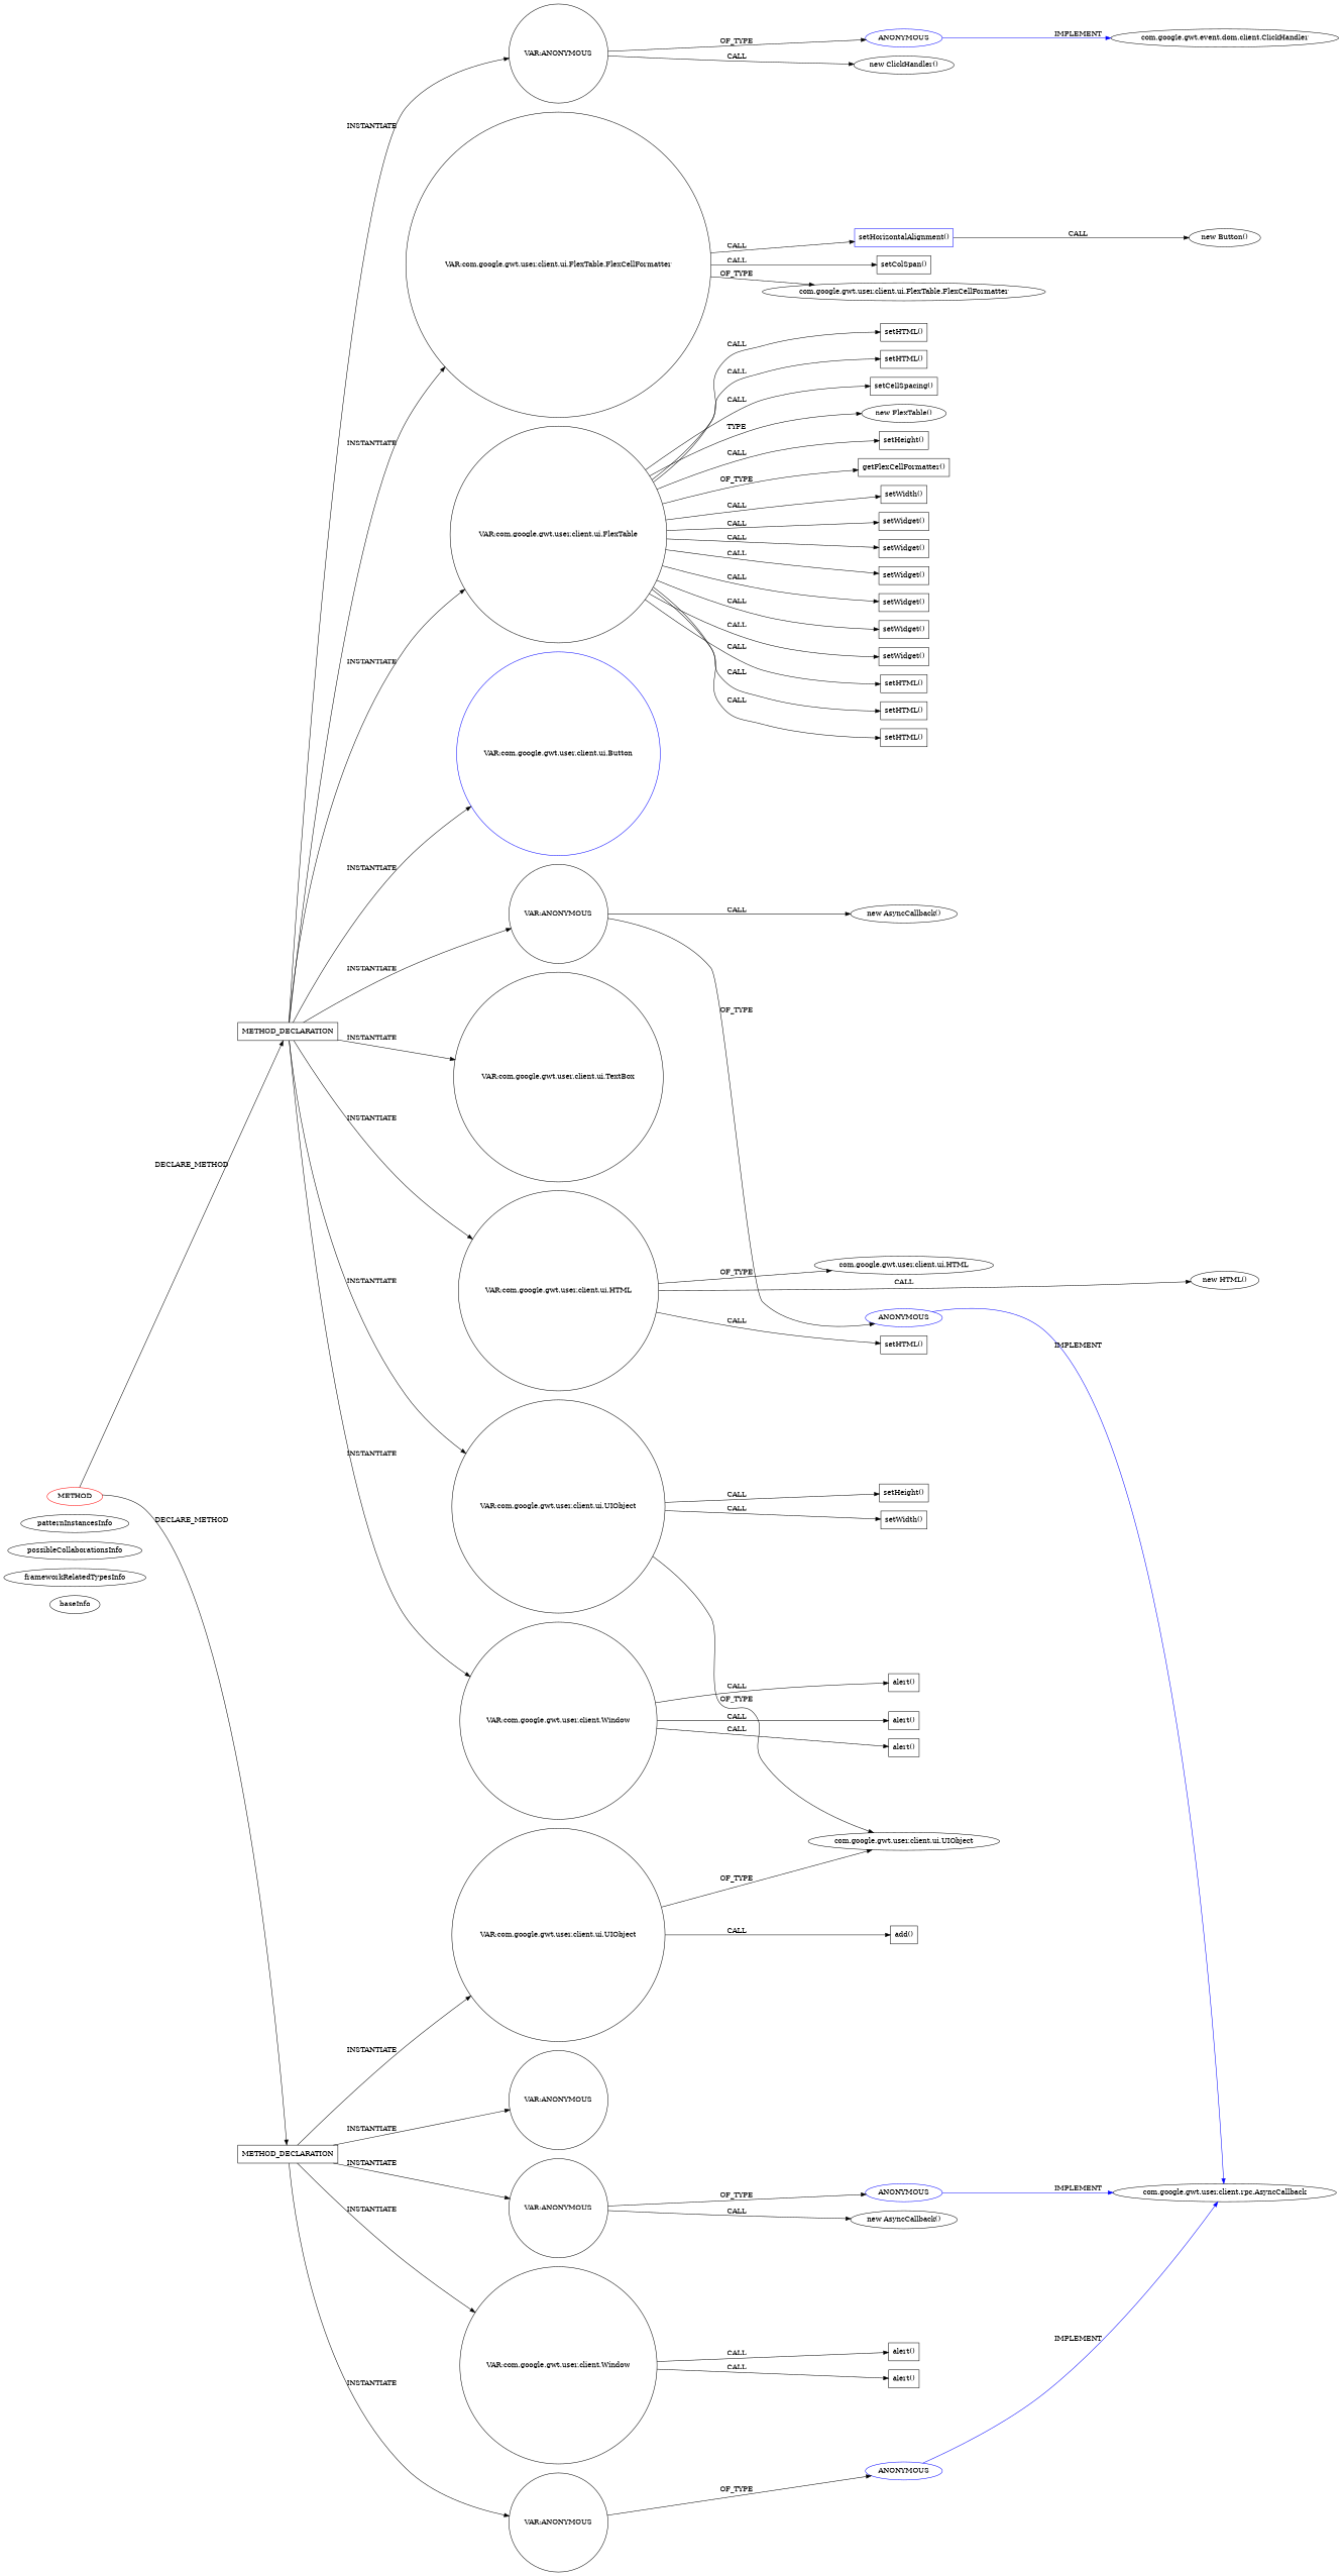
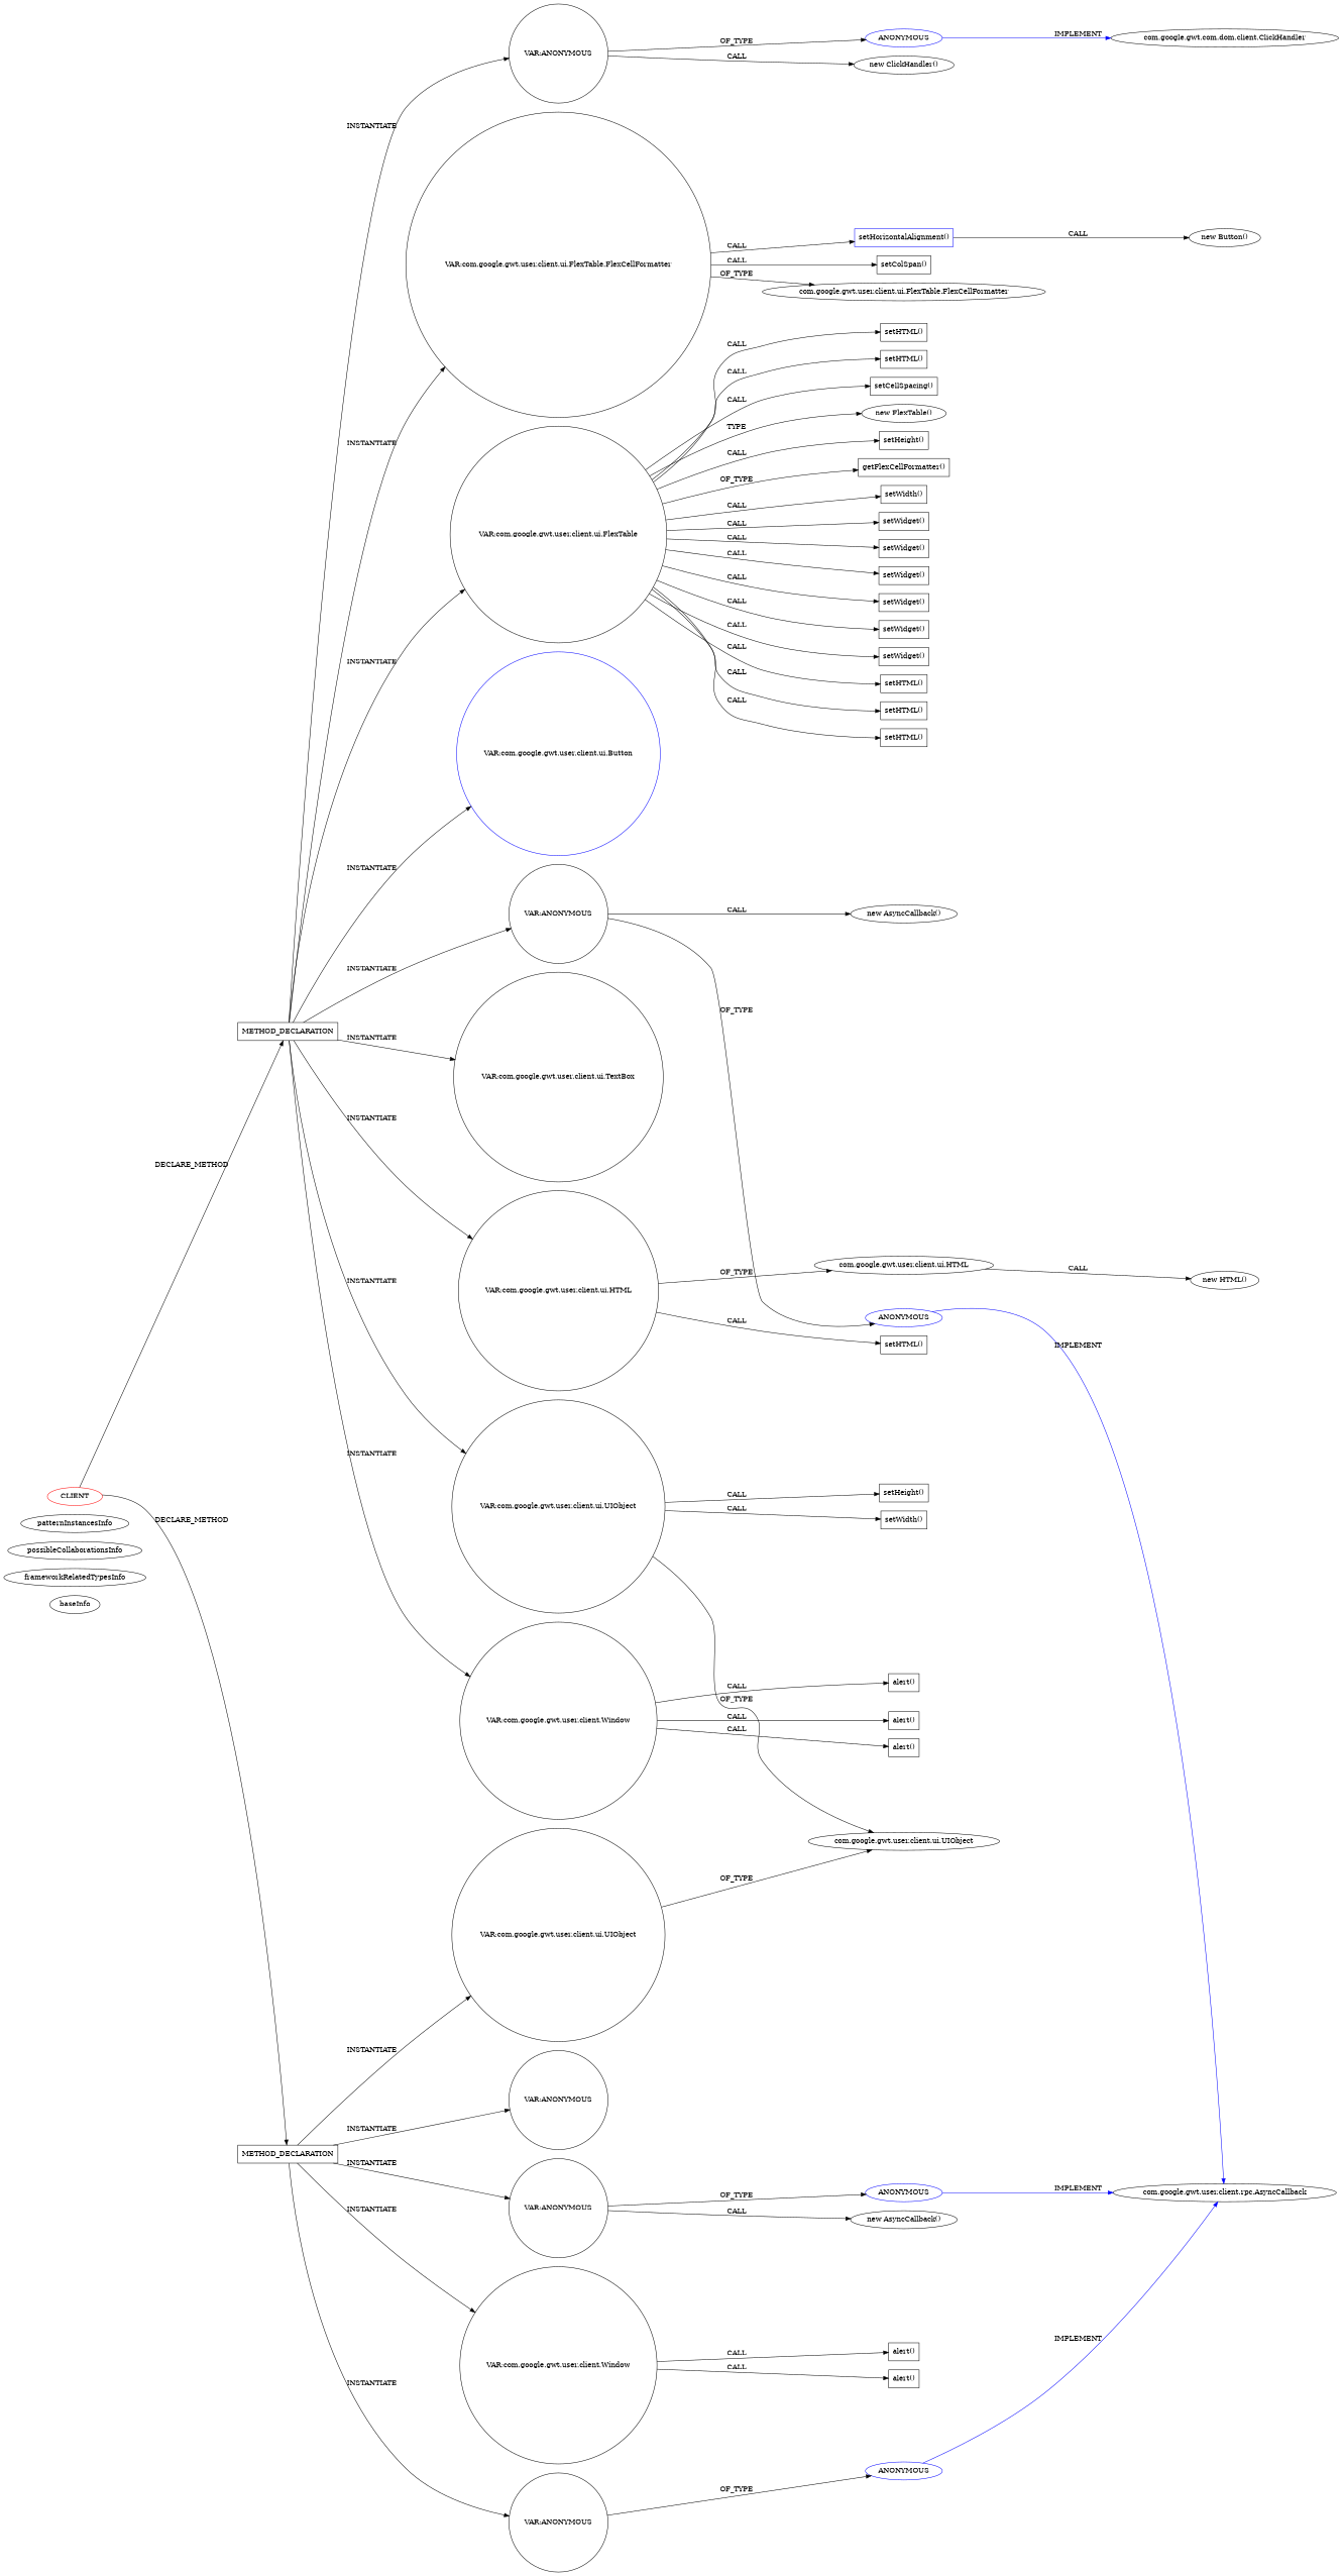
  digraph {
    rankdir=LR
    node [isFrameworkType=false vertexType=INSIDE_CALL shape=box]
    baseInfo [category=pattern graphId=1104 isAnonymous=false possibleRelation=false isFrameworkType="" vertexType="" shape=""]
    frameworkRelatedTypesInfo [isFrameworkType="" vertexType="" shape=""]
    possibleCollaborationsInfo [isFrameworkType="" vertexType="" shape=""]
    patternInstancesInfo [0="MainMain-ChatCafeine~/MainMain-ChatCafeine/ChatCafeine-master/ChatCafeine/src/sources/client/vue/administration/AdminPanel.java~AdminPanel~204" 1="MainMain-ChatCafeine~/MainMain-ChatCafeine/ChatCafeine-master/ChatCafeine/src/sources/client/vue/accueil/AccueilPanel.java~AccueilPanel~198" isFrameworkType="" vertexType="" shape=""]
    n5 [label="new FlexTable()" vertexType=CONSTRUCTOR_CALL shape=""]
    n6 [label="VAR:com.google.gwt.user.client.ui.FlexTable" shape=circle vertexType=VARIABLE_EXPRESION]
    n7 [label="setHeight()"]
    n8 [label="getFlexCellFormatter()"]
    n9 [label="setWidth()"]
    n10 [label="setWidget()"]
    n11 [label="setWidget()"]
    n12 [label="setWidget()"]
    n13 [label="setWidget()"]
    n14 [label="setWidget()"]
    n15 [label="setWidget()"]
    n16 [label="setHTML()"]
    n17 [label="setHTML()"]
    n18 [label="setHTML()"]
    n19 [label="setHTML()"]
    n20 [label="setHTML()"]
    n21 [label="setCellSpacing()"]
    n22 [label=METHOD_DECLARATION vertexType=CLIENT_METHOD_DECLARATION]
    n23 [label="VAR:com.google.gwt.user.client.ui.UIObject" shape=circle vertexType=VARIABLE_EXPRESION]
    n24 [label="VAR:com.google.gwt.user.client.ui.HTML" shape=circle vertexType=VARIABLE_EXPRESION]
    n25 [label="VAR:com.google.gwt.user.client.Window" shape=circle vertexType=VARIABLE_EXPRESION]
    n26 [label="VAR:ANONYMOUS" shape=circle vertexType=VARIABLE_EXPRESION]
    n27 [label="VAR:ANONYMOUS" shape=circle vertexType=VARIABLE_EXPRESION]
    n28 [label="VAR:com.google.gwt.user.client.ui.FlexTable.FlexCellFormatter" shape=circle vertexType=VARIABLE_EXPRESION]
    n29 [color=blue label="VAR:com.google.gwt.user.client.ui.Button" shape=circle vertexType=VARIABLE_EXPRESION]
    n30 [label="VAR:com.google.gwt.user.client.ui.TextBox" shape=circle vertexType=VARIABLE_EXPRESION]
    n31 [label="com.google.gwt.user.client.ui.UIObject" vertexType=FRAMEWORK_CLASS_TYPE shape=""]
    n32 [label="setHeight()"]
    n33 [label="setWidth()"]
    n34 [label="new HTML()" vertexType=CONSTRUCTOR_CALL shape=""]
    n35 [label="setHTML()"]
    n36 [label="com.google.gwt.user.client.ui.HTML" vertexType=FRAMEWORK_CLASS_TYPE shape=""]
    n37 [label="alert()"]
    n38 [label="alert()"]
    n39 [label="alert()"]
    n40 [color=blue label=ANONYMOUS vertexType=REFERENCE_ANONYMOUS_DECLARATION shape=""]
    n41 [label="new ClickHandler()" vertexType=CONSTRUCTOR_CALL shape=""]
    n42 [color=blue label=ANONYMOUS vertexType=REFERENCE_ANONYMOUS_DECLARATION shape=""]
    n43 [label="new AsyncCallback()" vertexType=CONSTRUCTOR_CALL shape=""]
    n44 [label="com.google.gwt.user.client.ui.FlexTable.FlexCellFormatter" vertexType=FRAMEWORK_CLASS_TYPE shape=""]
    n45 [color=blue label="setHorizontalAlignment()"]
    n46 [label="setColSpan()"]
-   n47 [color=red label=METHOD vertexType=ROOT_CLIENT_CLASS_DECLARATION shape=""]
+   n47 [color=red label=CLIENT vertexType=ROOT_CLIENT_CLASS_DECLARATION shape=""]
    n48 [label=METHOD_DECLARATION vertexType=CLIENT_METHOD_DECLARATION]
    n49 [label="VAR:com.google.gwt.user.client.ui.UIObject" shape=circle vertexType=VARIABLE_EXPRESION]
    n50 [label="VAR:ANONYMOUS" shape=circle vertexType=VARIABLE_EXPRESION]
    n51 [label="VAR:com.google.gwt.user.client.Window" shape=circle vertexType=VARIABLE_EXPRESION]
    n52 [label="VAR:ANONYMOUS" shape=circle vertexType=VARIABLE_EXPRESION]
    n53 [label="VAR:ANONYMOUS" shape=circle vertexType=VARIABLE_EXPRESION]
-   n54 [label="com.google.gwt.event.dom.client.ClickHandler" vertexType=FRAMEWORK_INTERFACE_TYPE shape=""]
+   n54 [label="com.google.gwt.com.dom.client.ClickHandler" vertexType=FRAMEWORK_INTERFACE_TYPE shape=""]
    n55 [label="com.google.gwt.user.client.rpc.AsyncCallback" vertexType=FRAMEWORK_INTERFACE_TYPE shape=""]
    n56 [label="new Button()" vertexType=CONSTRUCTOR_CALL shape=""]
-   n57 [label="add()"]
    n58 [color=blue label=ANONYMOUS vertexType=REFERENCE_ANONYMOUS_DECLARATION shape=""]
    n59 [color=blue label=ANONYMOUS vertexType=REFERENCE_ANONYMOUS_DECLARATION shape=""]
    n60 [label="new AsyncCallback()" vertexType=CONSTRUCTOR_CALL shape=""]
    n61 [label="alert()"]
    n62 [label="alert()"]
    n6 -> n5 [label=TYPE]
    n6 -> n7 [label=CALL]
    n6 -> n8 [label=OF_TYPE]
    n6 -> n9 [label=CALL]
    n6 -> n10 [label=CALL]
    n6 -> n11 [label=CALL]
    n6 -> n12 [label=CALL]
    n6 -> n13 [label=CALL]
    n6 -> n14 [label=CALL]
    n6 -> n15 [label=CALL]
    n6 -> n16 [label=CALL]
    n6 -> n17 [label=CALL]
    n6 -> n18 [label=CALL]
    n6 -> n19 [label=CALL]
    n6 -> n20 [label=CALL]
    n6 -> n21 [label=CALL]
    n22 -> n6 [label=INSTANTIATE]
    n22 -> n23 [label=INSTANTIATE]
    n22 -> n24 [label=INSTANTIATE]
    n22 -> n25 [label=INSTANTIATE]
    n22 -> n26 [label=INSTANTIATE]
    n22 -> n27 [label=INSTANTIATE]
    n22 -> n28 [label=INSTANTIATE]
    n22 -> n29 [label=INSTANTIATE]
    n22 -> n30 [label=INSTANTIATE]
    n23 -> n31 [label=OF_TYPE]
    n23 -> n32 [label=CALL]
    n23 -> n33 [label=CALL]
-   n24 -> n34 [label=CALL]
+   n36 -> n34 [label=CALL]
    n24 -> n35 [label=CALL]
    n24 -> n36 [label=OF_TYPE]
    n25 -> n37 [label=CALL]
    n25 -> n38 [label=CALL]
    n25 -> n39 [label=CALL]
    n26 -> n40 [label=OF_TYPE]
    n26 -> n41 [label=CALL]
    n27 -> n42 [label=OF_TYPE]
    n27 -> n43 [label=CALL]
    n28 -> n44 [label=OF_TYPE]
    n28 -> n45 [label=CALL]
    n28 -> n46 [label=CALL]
    n40 -> n54 [color=blue label=IMPLEMENT]
    n42 -> n55 [color=blue label=IMPLEMENT]
    n45 -> n56 [label=CALL]
    n47 -> n22 [label=DECLARE_METHOD]
    n47 -> n48 [label=DECLARE_METHOD]
    n48 -> n49 [label=INSTANTIATE]
    n48 -> n50 [label=INSTANTIATE]
    n48 -> n51 [label=INSTANTIATE]
    n48 -> n52 [label=INSTANTIATE]
    n48 -> n53 [label=INSTANTIATE]
    n49 -> n31 [label=OF_TYPE]
-   n49 -> n57 [label=CALL]
    n50 -> n58 [label=OF_TYPE]
    n50 -> n60 [label=CALL]
    n51 -> n61 [label=CALL]
    n51 -> n62 [label=CALL]
    n52 -> n59 [label=OF_TYPE]
    n58 -> n55 [color=blue label=IMPLEMENT]
    n59 -> n55 [color=blue label=IMPLEMENT]
  }
